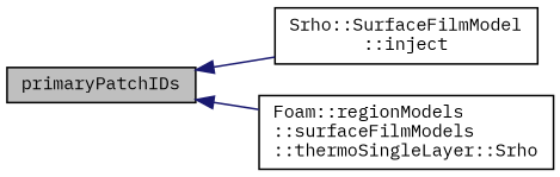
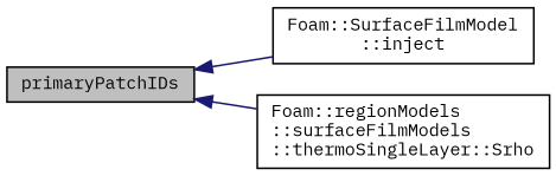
  digraph {
    rankdir=LR
    fontname="IBM Plex Mono"
    node [color=black fontname="IBM Plex Mono" fontsize=10 shape=record]
    edge [color=midnightblue dir=back fontname="IBM Plex Mono" fontsize=10 labelfontname=Helvetica labelfontsize=10 style=solid]
    n1 [fillcolor=grey75 fontcolor=black height=0.2 label=primaryPatchIDs style=filled width=0.4]
-   n2 [height=0.2 label="Srho::SurfaceFilmModel\l::inject" width=0.4]
+   n2 [height=0.2 label="Foam::SurfaceFilmModel\l::inject" width=0.4]
    n3 [height=0.2 label="Foam::regionModels\l::surfaceFilmModels\l::thermoSingleLayer::Srho" width=0.4]
    n1 -> n2
    n1 -> n3
  }
